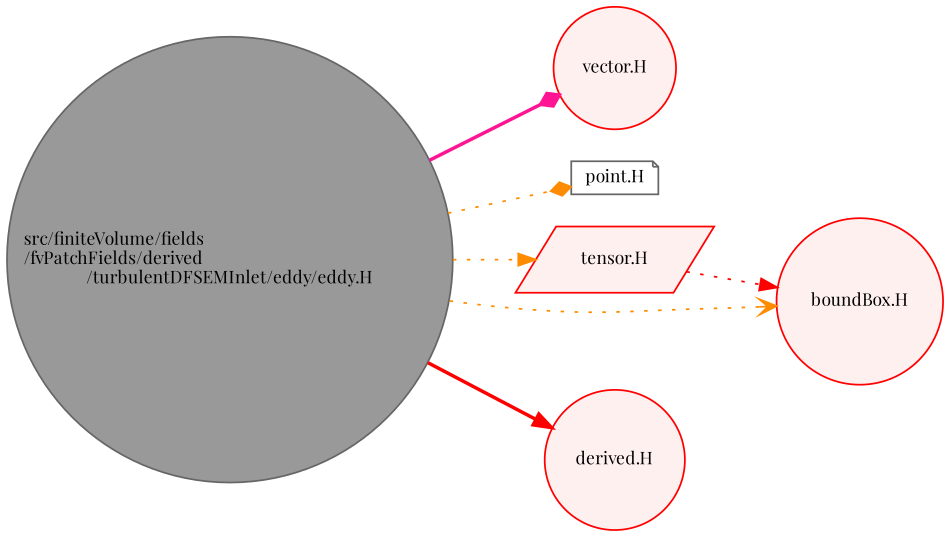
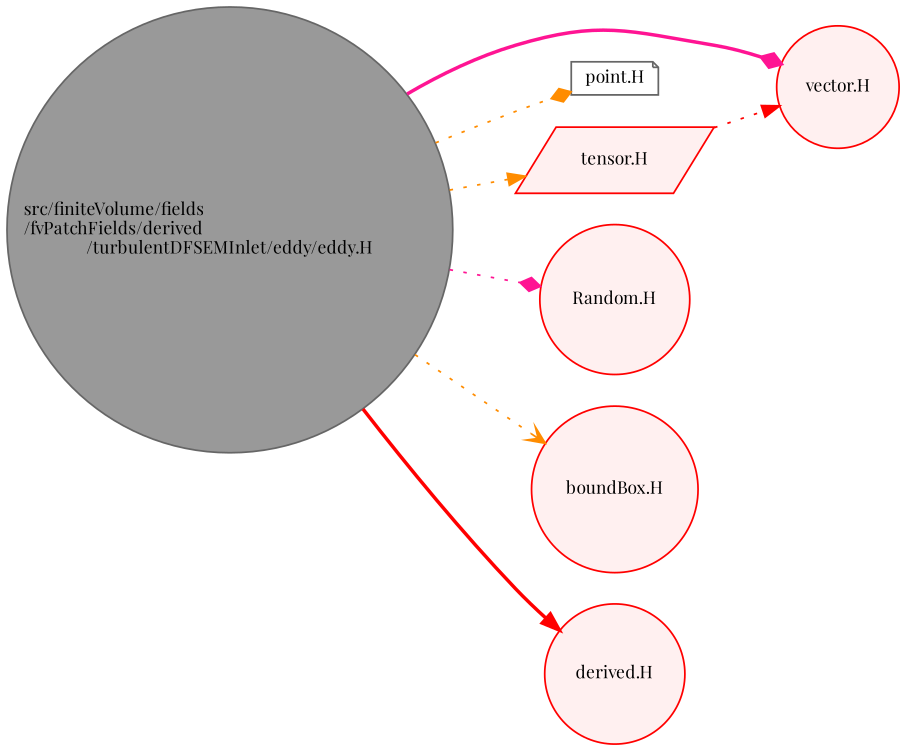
  digraph {
    fontname="Playfair Display"
    rankdir=LR
    node [color=red fillcolor="#FFF0F0" fontname="Playfair Display" fontsize=10 shape=circle style=filled]
    edge [arrowhead=diamond color=darkorange fontname="Playfair Display" fontsize=10 labelfontname=Helvetica labelfontsize=10 style=dotted]
    n1 [color=gray40 fillcolor=grey60 fontcolor=black height=0.2 label="src/finiteVolume/fields\l/fvPatchFields/derived\l/turbulentDFSEMInlet/eddy/eddy.H" width=0.4]
    n2 [height=0.2 label="vector.H" width=0.4]
    n3 [color=grey40 fillcolor=white height=0.2 label="point.H" shape=note width=0.4]
    n4 [height=0.2 label="tensor.H" shape=parallelogram width=0.4]
+   n5 [height=0.2 label="Random.H" width=0.4]
    n6 [height=0.2 label="boundBox.H" width=0.4]
    n7 [height=0.2 label="derived.H" width=0.4]
    n1 -> n2 [color=deeppink style=bold]
    n1 -> n3
    n1 -> n4 [arrowhead=normal]
+   n1 -> n5 [color=deeppink]
    n1 -> n6 [arrowhead=vee]
    n1 -> n7 [arrowhead=normal color=red style=bold]
-   n4 -> n6 [arrowhead=normal color=red]
+   n4 -> n2 [arrowhead=normal color=red]
  }
